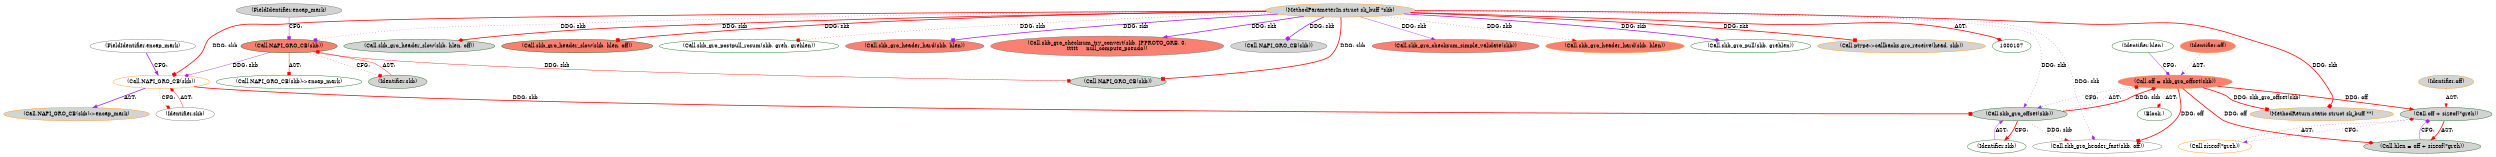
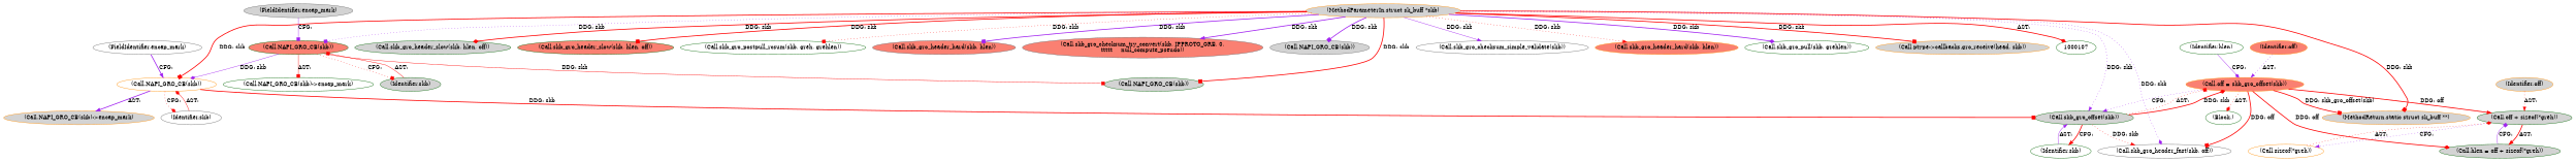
  digraph {
    node [color=darkgreen fillcolor=lightgrey style=filled]
    edge [arrowhead=box color=red style=bold]
    n1 [label="(Call,off + sizeof(*greh))"]
    n2 [color=darkorange fillcolor=white label="(Call,sizeof(*greh))"]
    n3 [label="(Call,hlen = off + sizeof(*greh))"]
    n4 [color=darkorange fillcolor=salmon label="(Call,off = skb_gro_offset(skb))"]
    n5 [label="(Call,skb_gro_offset(skb))"]
    n6 [color=gray40 fillcolor=white label="(Call,skb_gro_header_fast(skb, off))"]
    n7 [color=darkorange label="(MethodReturn,static struct sk_buff **)"]
    n8 [fillcolor=white label="(Block,)"]
    n9 [fillcolor=white label="(Identifier,skb)"]
    n10 [color=darkorange fillcolor=white label="(Call,NAPI_GRO_CB(skb))"]
    n11 [color=gray40 fillcolor=white label="(Identifier,skb)"]
    n12 [color=darkorange label="(Call,NAPI_GRO_CB(skb)->encap_mark)"]
    n13 [fillcolor=salmon label="(Call,NAPI_GRO_CB(skb))"]
    n14 [fillcolor=white label="(Call,NAPI_GRO_CB(skb)->encap_mark)"]
    n15 [label="(Identifier,skb)"]
    n16 [label="(Call,NAPI_GRO_CB(skb))"]
    n17 [color=darkorange label="(MethodParameterIn,struct sk_buff *skb)"]
    n18 [label="(Call,skb_gro_header_slow(skb, hlen, off))"]
    n19 [fillcolor=salmon label="(Call,skb_gro_header_slow(skb, hlen, off))"]
    n20 [fillcolor=white label="(Call,skb_gro_postpull_rcsum(skb, greh, grehlen))"]
    n21 [color=gray40 fillcolor=salmon label="(Call,skb_gro_header_hard(skb, hlen))"]
    n22 [color=gray40 fillcolor=salmon label="(Call,skb_gro_checksum_try_convert(skb, IPPROTO_GRE, 0,\n\t\t\t\t\t     null_compute_pseudo))"]
    n23 [color=gray40 label="(Call,NAPI_GRO_CB(skb))"]
-   n24 [color=gray40 fillcolor=salmon label="(Call,skb_gro_checksum_simple_validate(skb))"]
+   n24 [color=gray40 fillcolor=white label="(Call,skb_gro_checksum_simple_validate(skb))"]
    n25 [color=darkorange fillcolor=salmon label="(Call,skb_gro_header_hard(skb, hlen))"]
    n26 [fillcolor=white label="(Call,skb_gro_pull(skb, grehlen))"]
    n27 [color=darkorange label="(Call,ptype->callbacks.gro_receive(head, skb))"]
    n28 [fillcolor=white label=1000107]
    n29 [fillcolor=white label="(Identifier,hlen)"]
    n30 [color=darkorange fillcolor=salmon label="(Identifier,off)"]
    n31 [color=gray40 fillcolor=white label="(FieldIdentifier,encap_mark)"]
    n32 [color=darkorange label="(Identifier,off)"]
    n33 [color=gray40 label="(FieldIdentifier,encap_mark)"]
    n1 -> n2 [arrowhead=normal color=purple label="CFG: " style=dotted]
    n1 -> n3 [arrowhead=normal label="AST: "]
    n2 -> n1 [arrowhead=diamond label="AST: " style=dotted]
    n3 -> n1 [color=purple label="CFG: " style=solid]
    n4 -> n1 [arrowhead=normal label="DDG: off"]
    n4 -> n3 [arrowhead=diamond label="DDG: off"]
    n4 -> n5 [arrowhead=normal color=purple label="CFG: " style=dotted]
    n4 -> n6 [label="DDG: off"]
    n4 -> n7 [label="DDG: skb_gro_offset(skb)"]
    n4 -> n8 [arrowhead=diamond label="AST: " style=dotted]
    n5 -> n4 [label="AST: " style=dotted]
    n5 -> n4 [arrowhead=diamond label="DDG: skb"]
    n5 -> n6 [arrowhead=normal label="DDG: skb" style=dotted]
    n5 -> n9 [arrowhead=normal label="CFG: "]
    n9 -> n5 [arrowhead=normal color=purple label="AST: " style=solid]
    n10 -> n5 [label="DDG: skb"]
    n10 -> n11 [arrowhead=diamond label="CFG: " style=dotted]
    n10 -> n12 [arrowhead=normal color=purple label="AST: "]
    n11 -> n10 [arrowhead=diamond label="AST: " style=solid]
    n13 -> n10 [arrowhead=diamond color=purple label="DDG: skb" style=solid]
    n13 -> n14 [label="AST: " style=solid]
    n13 -> n15 [label="CFG: " style=dotted]
    n13 -> n16 [label="DDG: skb" style=solid]
    n15 -> n13 [label="AST: " style=solid]
    n17 -> n5 [arrowhead=normal color=purple label="DDG: skb" style=dotted]
    n17 -> n6 [arrowhead=diamond color=purple label="DDG: skb" style=dotted]
    n17 -> n7 [label="DDG: skb"]
    n17 -> n10 [label="DDG: skb"]
    n17 -> n13 [color=purple label="DDG: skb" style=dotted]
    n17 -> n16 [label="DDG: skb"]
    n17 -> n18 [arrowhead=diamond label="DDG: skb"]
    n17 -> n19 [label="DDG: skb"]
    n17 -> n20 [label="DDG: skb" style=dotted]
    n17 -> n21 [color=purple label="DDG: skb"]
    n17 -> n22 [arrowhead=normal color=purple label="DDG: skb"]
    n17 -> n23 [color=purple label="DDG: skb"]
    n17 -> n24 [arrowhead=normal color=purple label="DDG: skb" style=solid]
    n17 -> n25 [arrowhead=normal label="DDG: skb" style=dotted]
    n17 -> n26 [arrowhead=diamond color=purple label="DDG: skb"]
    n17 -> n27 [label="DDG: skb"]
    n17 -> n28 [arrowhead=diamond label="AST: "]
    n29 -> n4 [arrowhead=diamond color=purple label="CFG: " style=solid]
    n30 -> n4 [arrowhead=normal color=purple label="AST: " style=dotted]
    n31 -> n10 [arrowhead=normal color=purple label="CFG: "]
    n32 -> n1 [arrowhead=normal label="AST: " style=dotted]
    n33 -> n13 [color=purple label="CFG: " style=solid]
  }
